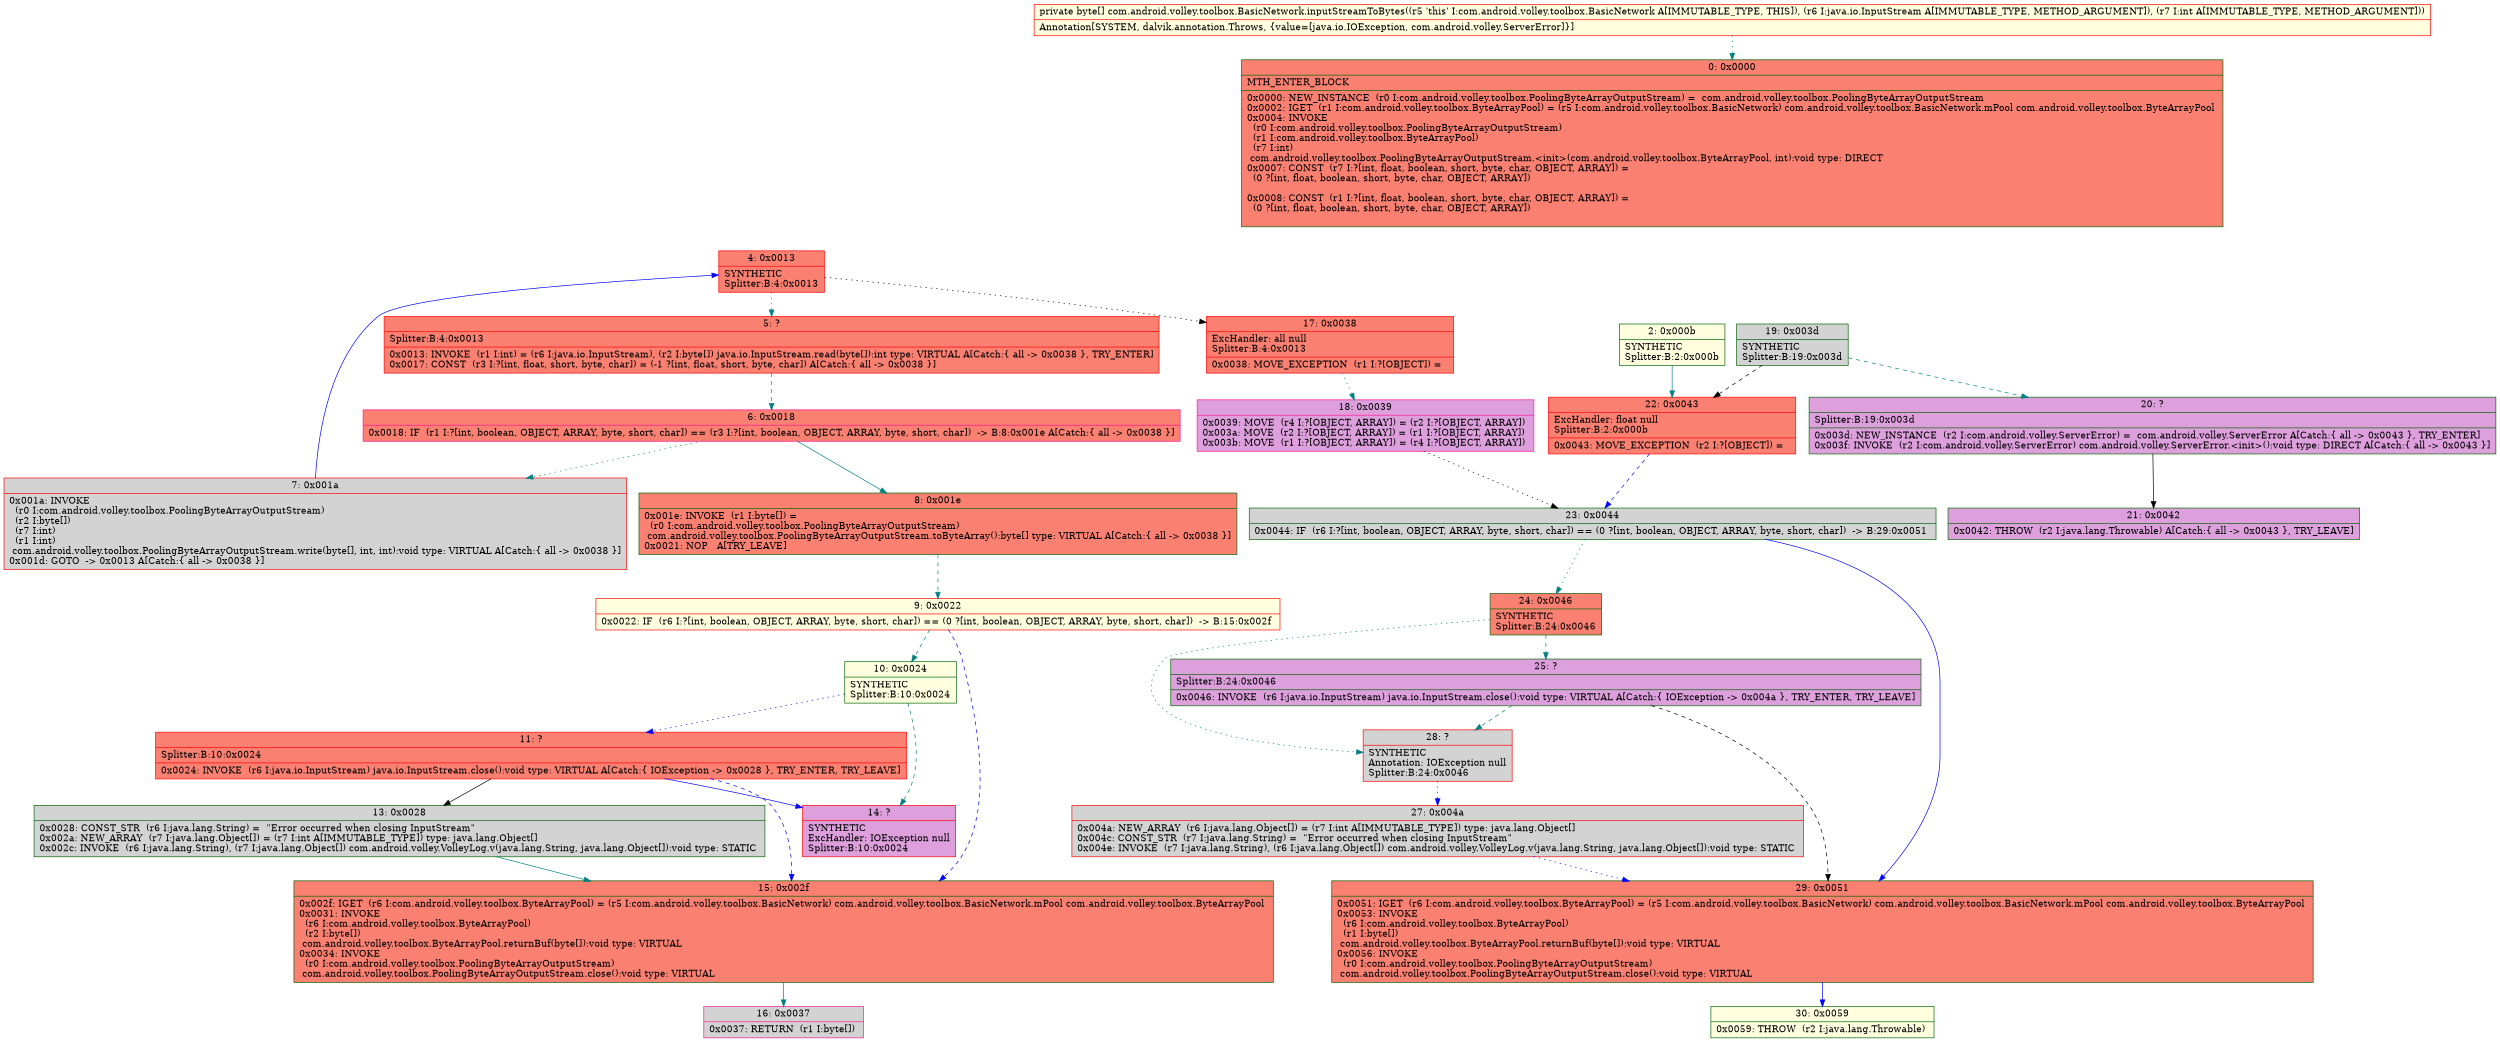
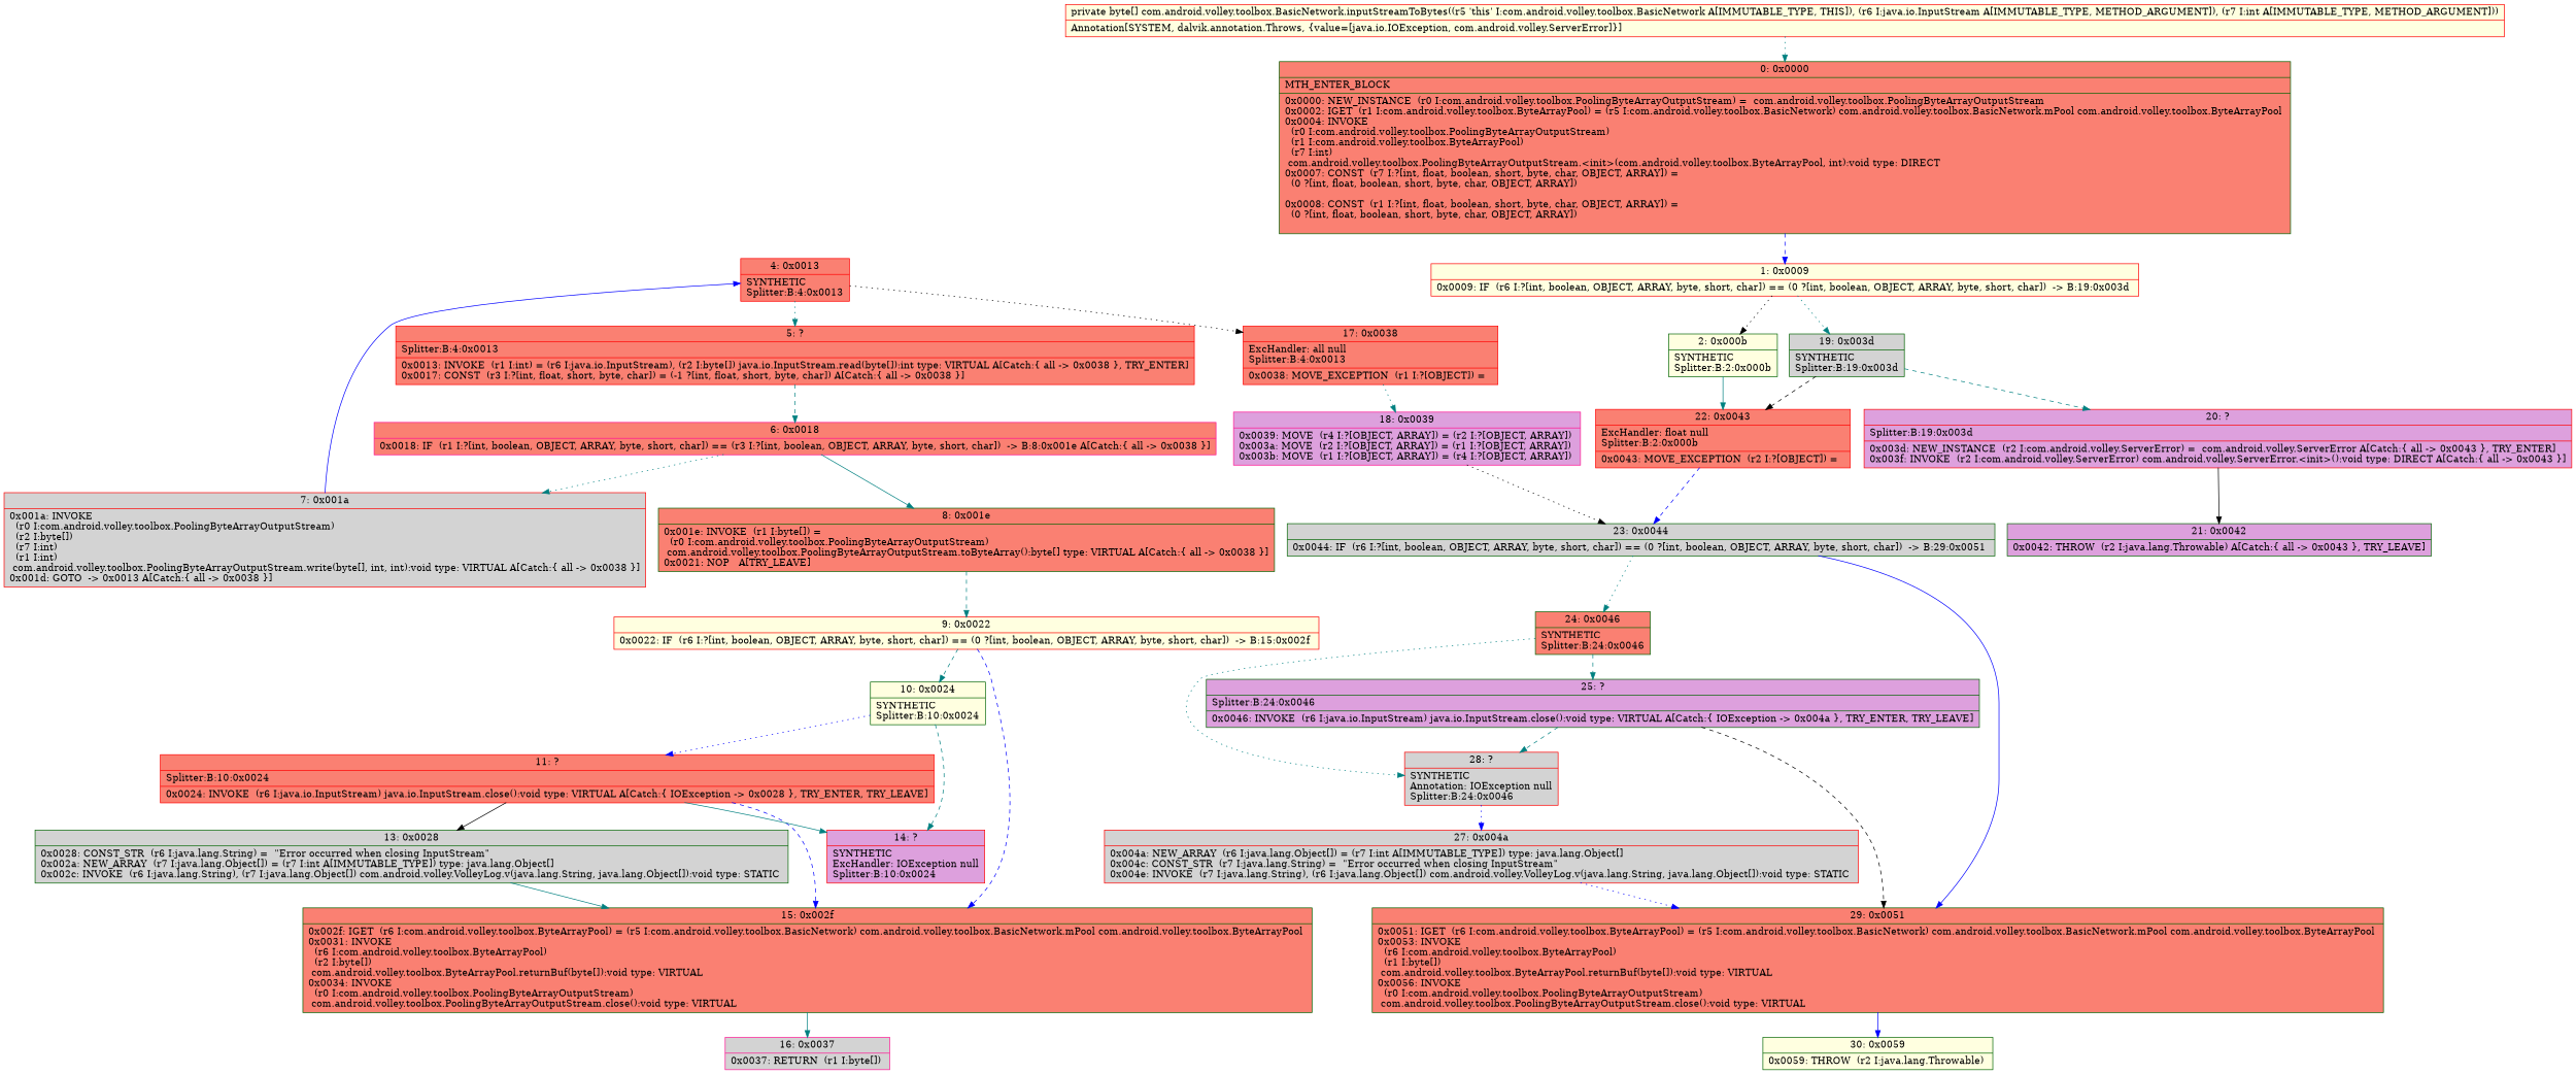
  digraph {
    node [color=darkgreen fillcolor=salmon shape=record style=filled]
    edge [color=teal style=dashed]
    n1 [label="{0\:\ 0x0000|MTH_ENTER_BLOCK\l|0x0000: NEW_INSTANCE  (r0 I:com.android.volley.toolbox.PoolingByteArrayOutputStream) =  com.android.volley.toolbox.PoolingByteArrayOutputStream \l0x0002: IGET  (r1 I:com.android.volley.toolbox.ByteArrayPool) = (r5 I:com.android.volley.toolbox.BasicNetwork) com.android.volley.toolbox.BasicNetwork.mPool com.android.volley.toolbox.ByteArrayPool \l0x0004: INVOKE  \l  (r0 I:com.android.volley.toolbox.PoolingByteArrayOutputStream)\l  (r1 I:com.android.volley.toolbox.ByteArrayPool)\l  (r7 I:int)\l com.android.volley.toolbox.PoolingByteArrayOutputStream.\<init\>(com.android.volley.toolbox.ByteArrayPool, int):void type: DIRECT \l0x0007: CONST  (r7 I:?[int, float, boolean, short, byte, char, OBJECT, ARRAY]) = \l  (0 ?[int, float, boolean, short, byte, char, OBJECT, ARRAY])\l \l0x0008: CONST  (r1 I:?[int, float, boolean, short, byte, char, OBJECT, ARRAY]) = \l  (0 ?[int, float, boolean, short, byte, char, OBJECT, ARRAY])\l \l}"]
+   n2 [color=red fillcolor=lightyellow label="{1\:\ 0x0009|0x0009: IF  (r6 I:?[int, boolean, OBJECT, ARRAY, byte, short, char]) == (0 ?[int, boolean, OBJECT, ARRAY, byte, short, char])  \-\> B:19:0x003d \l}"]
    n3 [fillcolor=lightyellow label="{2\:\ 0x000b|SYNTHETIC\lSplitter:B:2:0x000b\l}"]
    n4 [fillcolor=lightgrey label="{19\:\ 0x003d|SYNTHETIC\lSplitter:B:19:0x003d\l}"]
    n5 [color=red label="{22\:\ 0x0043|ExcHandler: float null\lSplitter:B:2:0x000b\l|0x0043: MOVE_EXCEPTION  (r2 I:?[OBJECT]) =  \l}"]
-   n6 [fillcolor=plum label="{20\:\ ?|Splitter:B:19:0x003d\l|0x003d: NEW_INSTANCE  (r2 I:com.android.volley.ServerError) =  com.android.volley.ServerError A[Catch:\{ all \-\> 0x0043 \}, TRY_ENTER]\l0x003f: INVOKE  (r2 I:com.android.volley.ServerError) com.android.volley.ServerError.\<init\>():void type: DIRECT A[Catch:\{ all \-\> 0x0043 \}]\l}"]
+   n6 [color=red fillcolor=plum label="{20\:\ ?|Splitter:B:19:0x003d\l|0x003d: NEW_INSTANCE  (r2 I:com.android.volley.ServerError) =  com.android.volley.ServerError A[Catch:\{ all \-\> 0x0043 \}, TRY_ENTER]\l0x003f: INVOKE  (r2 I:com.android.volley.ServerError) com.android.volley.ServerError.\<init\>():void type: DIRECT A[Catch:\{ all \-\> 0x0043 \}]\l}"]
    n7 [fillcolor=lightgrey label="{23\:\ 0x0044|0x0044: IF  (r6 I:?[int, boolean, OBJECT, ARRAY, byte, short, char]) == (0 ?[int, boolean, OBJECT, ARRAY, byte, short, char])  \-\> B:29:0x0051 \l}"]
    n8 [color=red label="{4\:\ 0x0013|SYNTHETIC\lSplitter:B:4:0x0013\l}"]
    n9 [color=red label="{5\:\ ?|Splitter:B:4:0x0013\l|0x0013: INVOKE  (r1 I:int) = (r6 I:java.io.InputStream), (r2 I:byte[]) java.io.InputStream.read(byte[]):int type: VIRTUAL A[Catch:\{ all \-\> 0x0038 \}, TRY_ENTER]\l0x0017: CONST  (r3 I:?[int, float, short, byte, char]) = (\-1 ?[int, float, short, byte, char]) A[Catch:\{ all \-\> 0x0038 \}]\l}"]
    n10 [color=red label="{17\:\ 0x0038|ExcHandler: all null\lSplitter:B:4:0x0013\l|0x0038: MOVE_EXCEPTION  (r1 I:?[OBJECT]) =  \l}"]
    n11 [color=deeppink label="{6\:\ 0x0018|0x0018: IF  (r1 I:?[int, boolean, OBJECT, ARRAY, byte, short, char]) == (r3 I:?[int, boolean, OBJECT, ARRAY, byte, short, char])  \-\> B:8:0x001e A[Catch:\{ all \-\> 0x0038 \}]\l}"]
    n12 [color=deeppink fillcolor=plum label="{18\:\ 0x0039|0x0039: MOVE  (r4 I:?[OBJECT, ARRAY]) = (r2 I:?[OBJECT, ARRAY]) \l0x003a: MOVE  (r2 I:?[OBJECT, ARRAY]) = (r1 I:?[OBJECT, ARRAY]) \l0x003b: MOVE  (r1 I:?[OBJECT, ARRAY]) = (r4 I:?[OBJECT, ARRAY]) \l}"]
    n13 [color=red fillcolor=lightgrey label="{7\:\ 0x001a|0x001a: INVOKE  \l  (r0 I:com.android.volley.toolbox.PoolingByteArrayOutputStream)\l  (r2 I:byte[])\l  (r7 I:int)\l  (r1 I:int)\l com.android.volley.toolbox.PoolingByteArrayOutputStream.write(byte[], int, int):void type: VIRTUAL A[Catch:\{ all \-\> 0x0038 \}]\l0x001d: GOTO  \-\> 0x0013 A[Catch:\{ all \-\> 0x0038 \}]\l}"]
    n14 [label="{8\:\ 0x001e|0x001e: INVOKE  (r1 I:byte[]) = \l  (r0 I:com.android.volley.toolbox.PoolingByteArrayOutputStream)\l com.android.volley.toolbox.PoolingByteArrayOutputStream.toByteArray():byte[] type: VIRTUAL A[Catch:\{ all \-\> 0x0038 \}]\l0x0021: NOP   A[TRY_LEAVE]\l}"]
    n15 [color=red fillcolor=lightyellow label="{9\:\ 0x0022|0x0022: IF  (r6 I:?[int, boolean, OBJECT, ARRAY, byte, short, char]) == (0 ?[int, boolean, OBJECT, ARRAY, byte, short, char])  \-\> B:15:0x002f \l}"]
    n16 [fillcolor=lightyellow label="{10\:\ 0x0024|SYNTHETIC\lSplitter:B:10:0x0024\l}"]
    n17 [label="{15\:\ 0x002f|0x002f: IGET  (r6 I:com.android.volley.toolbox.ByteArrayPool) = (r5 I:com.android.volley.toolbox.BasicNetwork) com.android.volley.toolbox.BasicNetwork.mPool com.android.volley.toolbox.ByteArrayPool \l0x0031: INVOKE  \l  (r6 I:com.android.volley.toolbox.ByteArrayPool)\l  (r2 I:byte[])\l com.android.volley.toolbox.ByteArrayPool.returnBuf(byte[]):void type: VIRTUAL \l0x0034: INVOKE  \l  (r0 I:com.android.volley.toolbox.PoolingByteArrayOutputStream)\l com.android.volley.toolbox.PoolingByteArrayOutputStream.close():void type: VIRTUAL \l}"]
    n18 [color=red label="{11\:\ ?|Splitter:B:10:0x0024\l|0x0024: INVOKE  (r6 I:java.io.InputStream) java.io.InputStream.close():void type: VIRTUAL A[Catch:\{ IOException \-\> 0x0028 \}, TRY_ENTER, TRY_LEAVE]\l}"]
    n19 [color=red fillcolor=plum label="{14\:\ ?|SYNTHETIC\lExcHandler: IOException null\lSplitter:B:10:0x0024\l}"]
    n20 [color=deeppink fillcolor=lightgrey label="{16\:\ 0x0037|0x0037: RETURN  (r1 I:byte[]) \l}"]
    n21 [fillcolor=lightgrey label="{13\:\ 0x0028|0x0028: CONST_STR  (r6 I:java.lang.String) =  \"Error occurred when closing InputStream\" \l0x002a: NEW_ARRAY  (r7 I:java.lang.Object[]) = (r7 I:int A[IMMUTABLE_TYPE]) type: java.lang.Object[] \l0x002c: INVOKE  (r6 I:java.lang.String), (r7 I:java.lang.Object[]) com.android.volley.VolleyLog.v(java.lang.String, java.lang.Object[]):void type: STATIC \l}"]
    n22 [label="{24\:\ 0x0046|SYNTHETIC\lSplitter:B:24:0x0046\l}"]
    n23 [label="{29\:\ 0x0051|0x0051: IGET  (r6 I:com.android.volley.toolbox.ByteArrayPool) = (r5 I:com.android.volley.toolbox.BasicNetwork) com.android.volley.toolbox.BasicNetwork.mPool com.android.volley.toolbox.ByteArrayPool \l0x0053: INVOKE  \l  (r6 I:com.android.volley.toolbox.ByteArrayPool)\l  (r1 I:byte[])\l com.android.volley.toolbox.ByteArrayPool.returnBuf(byte[]):void type: VIRTUAL \l0x0056: INVOKE  \l  (r0 I:com.android.volley.toolbox.PoolingByteArrayOutputStream)\l com.android.volley.toolbox.PoolingByteArrayOutputStream.close():void type: VIRTUAL \l}"]
    n24 [fillcolor=plum label="{21\:\ 0x0042|0x0042: THROW  (r2 I:java.lang.Throwable) A[Catch:\{ all \-\> 0x0043 \}, TRY_LEAVE]\l}"]
    n25 [fillcolor=plum label="{25\:\ ?|Splitter:B:24:0x0046\l|0x0046: INVOKE  (r6 I:java.io.InputStream) java.io.InputStream.close():void type: VIRTUAL A[Catch:\{ IOException \-\> 0x004a \}, TRY_ENTER, TRY_LEAVE]\l}"]
    n26 [color=red fillcolor=lightgrey label="{28\:\ ?|SYNTHETIC\lAnnotation: IOException null\lSplitter:B:24:0x0046\l}"]
    n27 [fillcolor=lightyellow label="{30\:\ 0x0059|0x0059: THROW  (r2 I:java.lang.Throwable) \l}"]
    n28 [color=red fillcolor=lightgrey label="{27\:\ 0x004a|0x004a: NEW_ARRAY  (r6 I:java.lang.Object[]) = (r7 I:int A[IMMUTABLE_TYPE]) type: java.lang.Object[] \l0x004c: CONST_STR  (r7 I:java.lang.String) =  \"Error occurred when closing InputStream\" \l0x004e: INVOKE  (r7 I:java.lang.String), (r6 I:java.lang.Object[]) com.android.volley.VolleyLog.v(java.lang.String, java.lang.Object[]):void type: STATIC \l}"]
    n29 [color=red fillcolor=lightyellow label="{private byte[] com.android.volley.toolbox.BasicNetwork.inputStreamToBytes((r5 'this' I:com.android.volley.toolbox.BasicNetwork A[IMMUTABLE_TYPE, THIS]), (r6 I:java.io.InputStream A[IMMUTABLE_TYPE, METHOD_ARGUMENT]), (r7 I:int A[IMMUTABLE_TYPE, METHOD_ARGUMENT]))  | Annotation[SYSTEM, dalvik.annotation.Throws, \{value=[java.io.IOException, com.android.volley.ServerError]\}]\l}"]
+   n1 -> n2 [color=blue]
+   n2 -> n3 [color=black style=dotted]
+   n2 -> n4 [style=dotted]
    n3 -> n5 [style=solid]
    n4 -> n5 [color=black]
    n4 -> n6
    n5 -> n7 [color=blue]
    n6 -> n24 [color=black style=solid]
    n7 -> n22 [style=dotted]
    n7 -> n23 [color=blue style=solid]
    n8 -> n9 [style=dotted]
    n8 -> n10 [color=black style=dotted]
    n9 -> n11
    n10 -> n12 [style=dotted]
    n11 -> n13 [style=dotted]
    n11 -> n14 [style=solid]
    n12 -> n7 [color=black style=dotted]
    n13 -> n8 [color=blue style=solid]
    n14 -> n15
    n15 -> n16
    n15 -> n17 [color=blue]
    n16 -> n18 [color=blue style=dotted]
    n16 -> n19
    n17 -> n20 [style=solid]
    n18 -> n17 [color=blue]
-   n18 -> n19 [color=blue style=solid]
+   n18 -> n19 [style=solid]
    n18 -> n21 [color=black style=solid]
    n21 -> n17 [style=solid]
    n22 -> n25
    n22 -> n26 [style=dotted]
    n23 -> n27 [color=blue style=solid]
    n25 -> n23 [color=black]
    n25 -> n26
    n26 -> n28 [color=blue style=dotted]
    n28 -> n23 [color=blue style=dotted]
    n29 -> n1 [style=dotted]
  }
